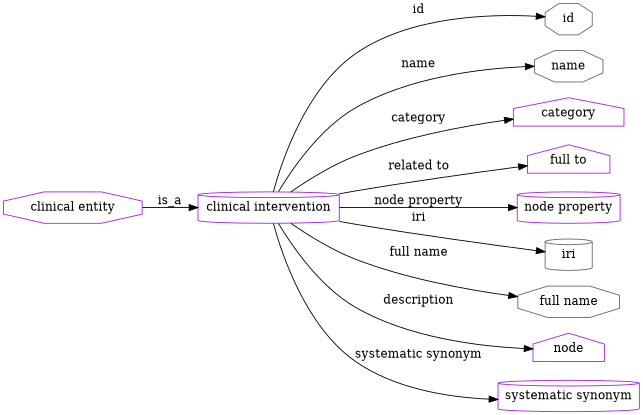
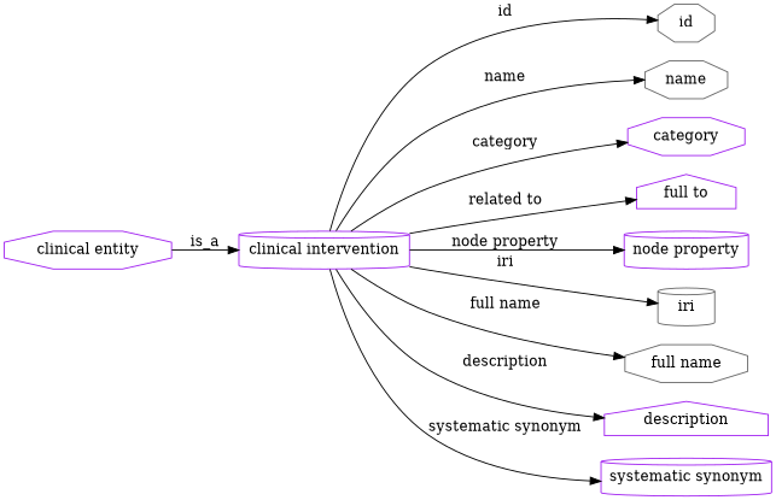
  digraph {
    rankdir=LR
    node [color=purple shape=cylinder]
    edge [color=black style=solid]
    n1 [height=0.5 label="clinical intervention" width=2.2521]
    id [color=gray40 height=0.5 shape=octagon width=0.75]
    name [color=gray40 height=0.5 shape=octagon width=0.75]
-   category [height=0.5 shape=house width=0.75]
+   category [height=0.5 shape=octagon width=0.75]
    n5 [height=0.5 label="full to" shape=house width=0.75]
    "node property" [height=0.5 width=0.75]
    iri [color=gray40 height=0.5 width=0.75]
    "full name" [color=gray40 height=0.5 shape=octagon width=0.75]
-   description [height=0.5 shape=house width=0.75 label="node"]
+   description [height=0.5 shape=house width=0.75]
    "systematic synonym" [height=0.5 width=0.75]
    "clinical entity" [height=0.5 shape=octagon width=1.6245]
    n1 -> id [label=id]
    n1 -> name [label=name]
    n1 -> category [label=category]
    n1 -> n5 [label="related to"]
    n1 -> "node property" [label="node property"]
    n1 -> iri [label=iri]
    n1 -> "full name" [label="full name"]
    n1 -> description [label=description]
    n1 -> "systematic synonym" [label="systematic synonym"]
    "clinical entity" -> n1 [label=is_a color="" style=""]
  }
